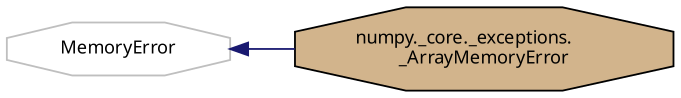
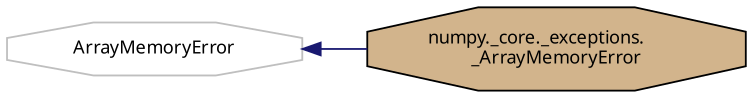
  digraph {
    rankdir=LR
    fontname="Noto Sans"
    node [fontname="Noto Sans" fontsize=10 shape=octagon style=filled]
-   n1 [color=grey75 fillcolor=white height=0.2 label=MemoryError width=0.4]
+   n1 [color=grey75 fillcolor=white height=0.2 label=ArrayMemoryError width=0.4]
    n2 [color=black fillcolor=tan height=0.2 label="numpy._core._exceptions.\l_ArrayMemoryError" width=0.4]
    n1 -> n2 [color=midnightblue dir=back fontname="Noto Sans" fontsize=10 labelfontname=Helvetica labelfontsize=10 style=solid]
  }
